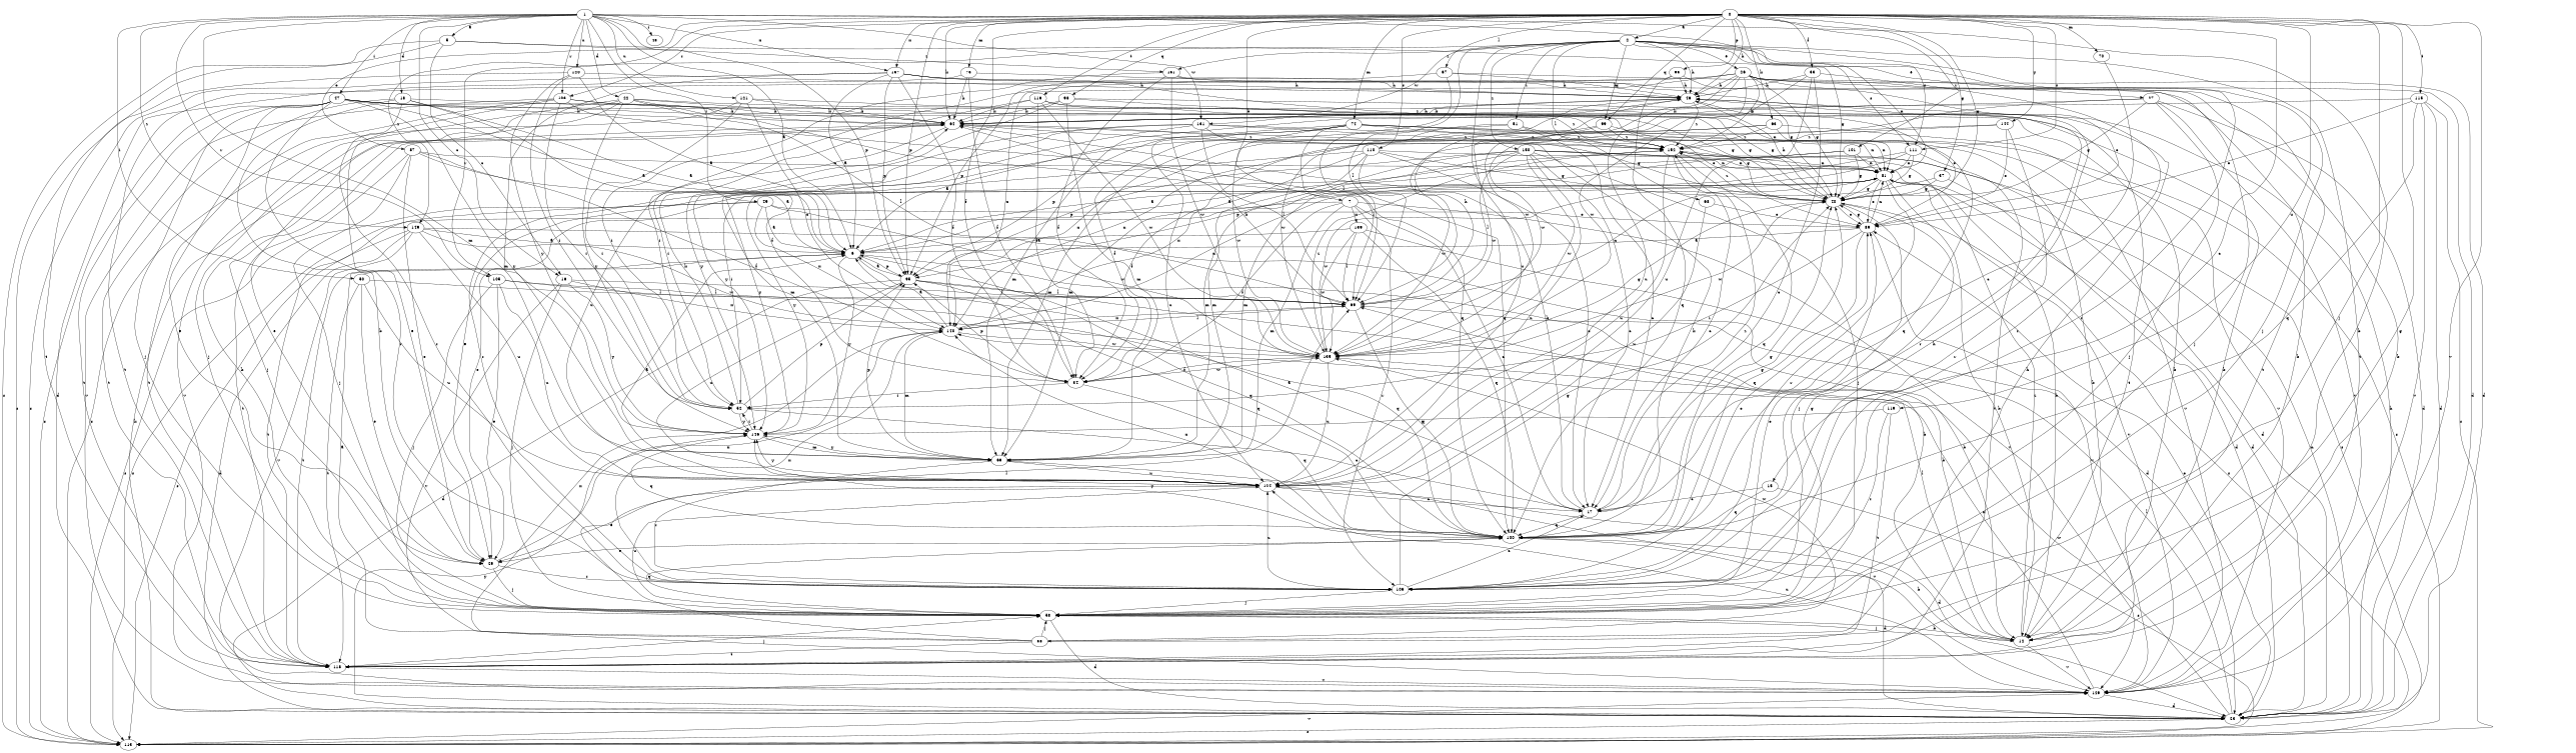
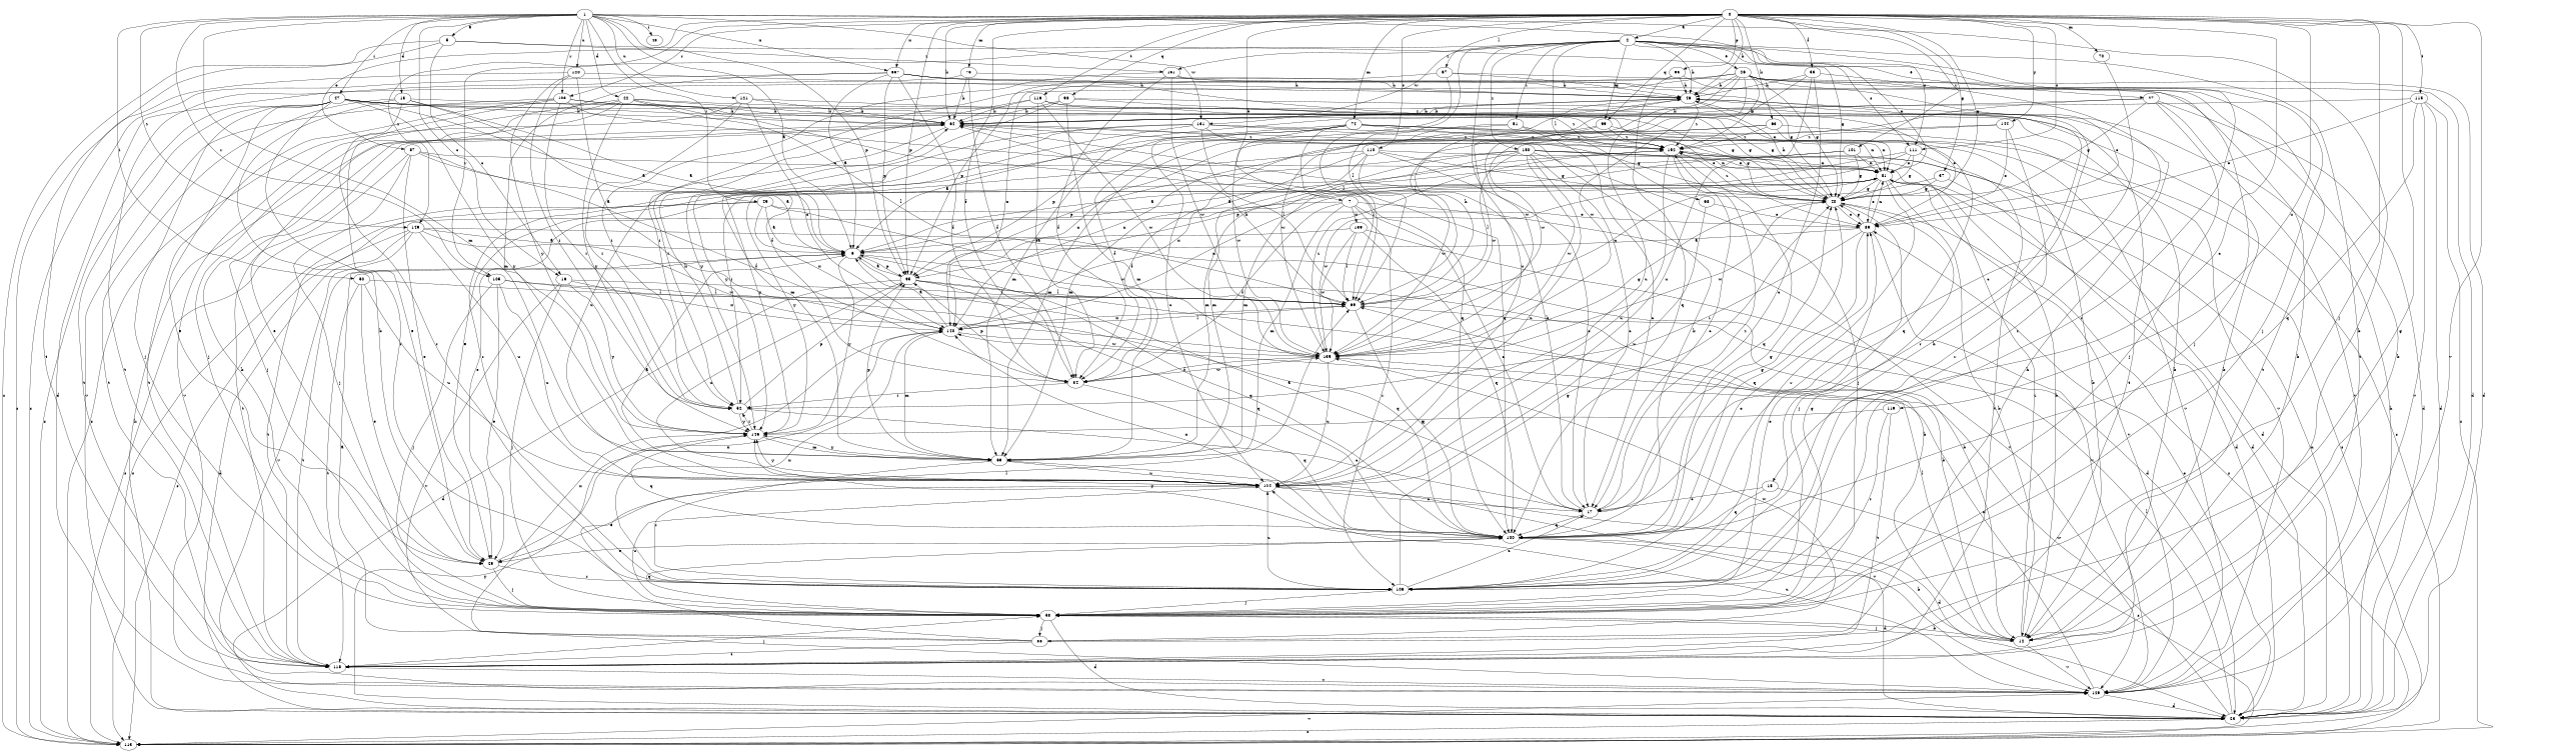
  strict digraph {
    0
    2
    7
    15
    33
    34
    37
    38
    40
    46
    58
    63
    64
    67
    70
    73
    74
    87
    93
    95
    98
    99
    101
    103
    110
    111
    115
    116
    119
    129
-   137
+   137 [label=637]
    144
    149
    105
    131
    26
    27
    51
    68
    69
    81
    106
    118
    124
    150
    151
    n47 [label=66]
    113
    17
    139
    100
    135
    52
    23
    6
    140
    152
    89
    12
    29
    146
    1
    5
    16
    18
    22
    47
    48
    49
    50
    120
    121
    0 -> 2 [label=a]
    0 -> 7 [label=b]
    0 -> 15 [label=c]
    0 -> 33 [label=f]
    0 -> 34 [label=f]
    0 -> 37 [label=g]
    0 -> 38 [label=g]
    0 -> 40 [label=g]
    0 -> 46 [label=h]
    0 -> 58 [label=j]
    0 -> 63 [label=k]
    0 -> 64 [label=k]
    0 -> 67 [label=l]
    0 -> 70 [label=m]
    0 -> 73 [label=m]
    0 -> 74 [label=m]
    0 -> 87 [label=o]
    0 -> 93 [label=p]
    0 -> 95 [label=p]
    0 -> 98 [label=q]
    0 -> 99 [label=q]
    0 -> 101 [label=r]
    0 -> 103 [label=r]
    0 -> 110 [label=s]
    0 -> 111 [label=s]
    0 -> 115 [label=t]
    0 -> 116 [label=t]
    0 -> 119 [label=u]
    0 -> 129 [label=v]
    0 -> 137 [label=x]
    0 -> 144 [label=y]
    0 -> 149 [label=z]
    2 -> 46 [label=h]
    2 -> 58 [label=j]
    2 -> 99 [label=q]
    2 -> 111 [label=s]
    2 -> 105 [label=r]
    2 -> 131 [label=w]
    2 -> 26 [label=e]
    2 -> 27 [label=e]
    2 -> 51 [label=i]
    2 -> 68 [label=l]
    2 -> 69 [label=l]
    2 -> 81 [label=n]
    2 -> 106 [label=r]
    2 -> 118 [label=t]
    2 -> 124 [label=u]
    2 -> 150 [label=z]
    2 -> 151 [label=z]
    7 -> 34 [label=f]
    7 -> 129 [label=v]
    7 -> 106 [label=r]
    7 -> n47 [label=m]
    7 -> 113 [label=s]
    7 -> 17 [label=c]
    7 -> 139 [label=x]
    15 -> 113 [label=s]
    15 -> 17 [label=c]
    15 -> 100 [label=q]
    33 -> 46 [label=h]
    33 -> 106 [label=r]
    33 -> 124 [label=u]
    33 -> 17 [label=c]
    33 -> 135 [label=w]
    34 -> 95 [label=p]
    34 -> 100 [label=q]
    34 -> 135 [label=w]
    34 -> 52 [label=i]
    37 -> 40 [label=g]
    37 -> 135 [label=w]
    37 -> 23 [label=d]
    38 -> 46 [label=h]
-   38 -> 58 [label=j]
+   58 -> 38 [label=j]
    38 -> 69 [label=l]
    38 -> 118 [label=t]
    38 -> 135 [label=w]
    38 -> 6 [label=a]
    38 -> 140 [label=x]
    40 -> 46 [label=h]
    40 -> 58 [label=j]
    40 -> 113 [label=s]
    40 -> 135 [label=w]
    40 -> 152 [label=z]
    40 -> 89 [label=o]
    46 -> 64 [label=k]
    46 -> 106 [label=r]
    46 -> n47 [label=m]
    46 -> 135 [label=w]
    46 -> 152 [label=z]
    58 -> 40 [label=g]
    58 -> 64 [label=k]
    58 -> 124 [label=u]
    58 -> 100 [label=q]
    58 -> 23 [label=d]
    58 -> 89 [label=o]
    58 -> 12 [label=b]
    63 -> 129 [label=v]
    63 -> n47 [label=m]
    63 -> 100 [label=q]
    63 -> 140 [label=x]
    63 -> 152 [label=z]
    64 -> 46 [label=h]
    64 -> 58 [label=j]
    64 -> 81 [label=n]
    64 -> 124 [label=u]
    64 -> 152 [label=z]
    67 -> 46 [label=h]
    67 -> 95 [label=p]
    67 -> 69 [label=l]
    67 -> 23 [label=d]
    70 -> 17 [label=c]
    73 -> 34 [label=f]
    73 -> 46 [label=h]
    73 -> 64 [label=k]
    73 -> 118 [label=t]
    74 -> 95 [label=p]
    74 -> 129 [label=v]
    74 -> 69 [label=l]
    74 -> 81 [label=n]
    74 -> 124 [label=u]
    74 -> 113 [label=s]
    74 -> 135 [label=w]
    74 -> 6 [label=a]
    74 -> 152 [label=z]
    87 -> 34 [label=f]
    87 -> 58 [label=j]
    87 -> 81 [label=n]
    87 -> 118 [label=t]
    87 -> 6 [label=a]
    87 -> 29 [label=e]
    93 -> 46 [label=h]
    93 -> 100 [label=q]
    93 -> 23 [label=d]
    93 -> 12 [label=b]
    95 -> 69 [label=l]
    95 -> 124 [label=u]
    95 -> 100 [label=q]
    95 -> 23 [label=d]
    95 -> 6 [label=a]
    95 -> 12 [label=b]
    98 -> 64 [label=k]
    98 -> 81 [label=n]
    98 -> 118 [label=t]
    98 -> n47 [label=m]
    98 -> 146 [label=y]
    99 -> 40 [label=g]
    99 -> n47 [label=m]
    99 -> 135 [label=w]
    99 -> 152 [label=z]
    101 -> 40 [label=g]
    101 -> 81 [label=n]
    101 -> n47 [label=m]
    101 -> 6 [label=a]
    103 -> 40 [label=g]
    103 -> 64 [label=k]
    103 -> 129 [label=v]
    103 -> 118 [label=t]
    103 -> 100 [label=q]
    103 -> 52 [label=i]
    103 -> 29 [label=e]
    110 -> 34 [label=f]
    110 -> 40 [label=g]
    110 -> 81 [label=n]
    110 -> n47 [label=m]
    110 -> 17 [label=c]
    110 -> 135 [label=w]
    110 -> 146 [label=y]
    111 -> 40 [label=g]
    111 -> 95 [label=p]
    111 -> 81 [label=n]
    111 -> 118 [label=t]
    111 -> 6 [label=a]
    115 -> 64 [label=k]
    115 -> 129 [label=v]
    115 -> 113 [label=s]
    115 -> 100 [label=q]
    115 -> 23 [label=d]
    115 -> 89 [label=o]
    116 -> 34 [label=f]
    116 -> 40 [label=g]
    116 -> 64 [label=k]
    116 -> 135 [label=w]
    116 -> 52 [label=i]
    116 -> 12 [label=b]
    119 -> 106 [label=r]
    119 -> 118 [label=t]
    119 -> 146 [label=y]
    129 -> 124 [label=u]
    129 -> 23 [label=d]
    129 -> 140 [label=x]
    137 -> 34 [label=f]
    137 -> 46 [label=h]
    137 -> 95 [label=p]
    137 -> n47 [label=m]
    137 -> 113 [label=s]
    137 -> 6 [label=a]
    137 -> 152 [label=z]
    137 -> 12 [label=b]
    144 -> 106 [label=r]
    144 -> 140 [label=x]
    144 -> 152 [label=z]
    144 -> 89 [label=o]
    149 -> 129 [label=v]
    149 -> 124 [label=u]
    149 -> 113 [label=s]
    149 -> 135 [label=w]
    149 -> 23 [label=d]
    149 -> 6 [label=a]
    149 -> 12 [label=b]
    105 -> 58 [label=j]
    105 -> 69 [label=l]
    105 -> 124 [label=u]
    105 -> 100 [label=q]
    105 -> 29 [label=e]
    131 -> 40 [label=g]
    131 -> 69 [label=l]
    131 -> 106 [label=r]
    131 -> n47 [label=m]
    131 -> 152 [label=z]
    131 -> 12 [label=b]
    131 -> 146 [label=y]
    26 -> 40 [label=g]
    26 -> 46 [label=h]
    26 -> 58 [label=j]
    26 -> 69 [label=l]
    26 -> 118 [label=t]
    26 -> 124 [label=u]
    26 -> 135 [label=w]
    26 -> 52 [label=i]
    26 -> 23 [label=d]
    26 -> 140 [label=x]
    26 -> 152 [label=z]
    26 -> 89 [label=o]
    27 -> 40 [label=g]
    27 -> 58 [label=j]
    27 -> 64 [label=k]
    27 -> 129 [label=v]
    27 -> 135 [label=w]
    27 -> 23 [label=d]
    51 -> 34 [label=f]
    51 -> 17 [label=c]
    51 -> 152 [label=z]
    51 -> 29 [label=e]
    68 -> 124 [label=u]
    68 -> 89 [label=o]
    69 -> 46 [label=h]
    69 -> 64 [label=k]
    69 -> 81 [label=n]
    69 -> 100 [label=q]
    69 -> 140 [label=x]
    81 -> 40 [label=g]
    81 -> 129 [label=v]
    81 -> 106 [label=r]
    81 -> 23 [label=d]
    81 -> 89 [label=o]
    81 -> 12 [label=b]
    81 -> 29 [label=e]
    81 -> 146 [label=y]
    106 -> 40 [label=g]
    106 -> 46 [label=h]
    106 -> 58 [label=j]
    106 -> 124 [label=u]
    106 -> 17 [label=c]
    106 -> 140 [label=x]
    106 -> 89 [label=o]
    118 -> 58 [label=j]
    118 -> 129 [label=v]
    124 -> 17 [label=c]
    124 -> 23 [label=d]
    124 -> 6 [label=a]
    124 -> 29 [label=e]
    124 -> 146 [label=y]
    150 -> 58 [label=j]
    150 -> 95 [label=p]
    150 -> 69 [label=l]
    150 -> 81 [label=n]
    150 -> 124 [label=u]
    150 -> n47 [label=m]
    150 -> 113 [label=s]
    150 -> 17 [label=c]
    150 -> 135 [label=w]
    150 -> 140 [label=x]
    150 -> 12 [label=b]
    151 -> 34 [label=f]
    151 -> 40 [label=g]
    151 -> 46 [label=h]
    151 -> 135 [label=w]
    151 -> 52 [label=i]
    n47 -> 95 [label=p]
    n47 -> 129 [label=v]
    n47 -> 106 [label=r]
    n47 -> 124 [label=u]
    n47 -> 146 [label=y]
    113 -> 129 [label=v]
    17 -> 40 [label=g]
    17 -> 64 [label=k]
    17 -> 100 [label=q]
    17 -> 6 [label=a]
    17 -> 152 [label=z]
    139 -> 69 [label=l]
    139 -> 100 [label=q]
    139 -> 135 [label=w]
    139 -> 23 [label=d]
    139 -> 6 [label=a]
    100 -> 40 [label=g]
    100 -> 64 [label=k]
    100 -> 23 [label=d]
    100 -> 140 [label=x]
    100 -> 12 [label=b]
    100 -> 29 [label=e]
    100 -> 146 [label=y]
    135 -> 34 [label=f]
    135 -> 40 [label=g]
    135 -> 124 [label=u]
    135 -> 152 [label=z]
    52 -> 64 [label=k]
    52 -> 95 [label=p]
    52 -> 17 [label=c]
    52 -> 146 [label=y]
    23 -> 46 [label=h]
    23 -> 64 [label=k]
    23 -> 69 [label=l]
    23 -> 81 [label=n]
    23 -> 113 [label=s]
    23 -> 135 [label=w]
    23 -> 89 [label=o]
    23 -> 146 [label=y]
    6 -> 95 [label=p]
    6 -> 118 [label=t]
    6 -> 100 [label=q]
    6 -> 12 [label=b]
    6 -> 146 [label=y]
    140 -> 69 [label=l]
    140 -> 81 [label=n]
    140 -> n47 [label=m]
    140 -> 135 [label=w]
    140 -> 6 [label=a]
    152 -> 81 [label=n]
    152 -> 124 [label=u]
    152 -> 17 [label=c]
    152 -> 100 [label=q]
    152 -> 52 [label=i]
    152 -> 23 [label=d]
    89 -> 40 [label=g]
    89 -> 129 [label=v]
    89 -> 81 [label=n]
    89 -> 100 [label=q]
    89 -> 52 [label=i]
    89 -> 6 [label=a]
    12 -> 58 [label=j]
    12 -> 129 [label=v]
    12 -> 69 [label=l]
    12 -> 152 [label=z]
    29 -> 58 [label=j]
    29 -> 106 [label=r]
    29 -> 140 [label=x]
    146 -> n47 [label=m]
    146 -> 100 [label=q]
    146 -> 52 [label=i]
    1 -> 95 [label=p]
    1 -> 103 [label=r]
    1 -> 111 [label=s]
    1 -> 137 [label=x]
    1 -> 149 [label=z]
    1 -> 105 [label=r]
    1 -> 131 [label=w]
    1 -> n47 [label=m]
    1 -> 6 [label=a]
    1 -> 12 [label=b]
    1 -> 5 [label=a]
    1 -> 16 [label=c]
    1 -> 18 [label=d]
    1 -> 22 [label=d]
    1 -> 47 [label=i]
    1 -> 48 [label=i]
    1 -> 49 [label=i]
    1 -> 50 [label=i]
    1 -> 120 [label=u]
    1 -> 121 [label=u]
    5 -> 40 [label=g]
    5 -> 118 [label=t]
    5 -> 151 [label=z]
    5 -> 113 [label=s]
    5 -> 16 [label=c]
    16 -> 58 [label=j]
    16 -> 129 [label=v]
    16 -> 69 [label=l]
    16 -> 140 [label=x]
    16 -> 146 [label=y]
    18 -> 34 [label=f]
    18 -> 64 [label=k]
    18 -> 106 [label=r]
    18 -> 118 [label=t]
    18 -> 6 [label=a]
    18 -> 29 [label=b]
    22 -> 58 [label=j]
    22 -> 64 [label=k]
    22 -> 129 [label=v]
    22 -> 69 [label=l]
    22 -> 100 [label=q]
    22 -> 89 [label=o]
    22 -> 29 [label=e]
    22 -> 146 [label=y]
    47 -> 58 [label=j]
    47 -> 64 [label=k]
    47 -> 106 [label=r]
    47 -> 118 [label=t]
    47 -> 113 [label=s]
    47 -> 6 [label=a]
    47 -> 152 [label=z]
    47 -> 89 [label=o]
    47 -> 12 [label=b]
    47 -> 29 [label=e]
    47 -> 146 [label=y]
    49 -> 118 [label=t]
    49 -> 113 [label=s]
    49 -> 135 [label=w]
    49 -> 6 [label=a]
    49 -> 140 [label=x]
    49 -> 89 [label=o]
    50 -> 69 [label=l]
    50 -> 118 [label=t]
    50 -> 124 [label=u]
    50 -> 29 [label=e]
    120 -> 46 [label=h]
    120 -> 113 [label=s]
    120 -> 52 [label=i]
-   120 -> 6 [label=a]
+   120 -> 140 [label=a]
    120 -> 146 [label=y]
    121 -> 40 [label=g]
    121 -> 64 [label=k]
    121 -> 113 [label=s]
    121 -> 52 [label=i]
    121 -> 140 [label=x]
  }
